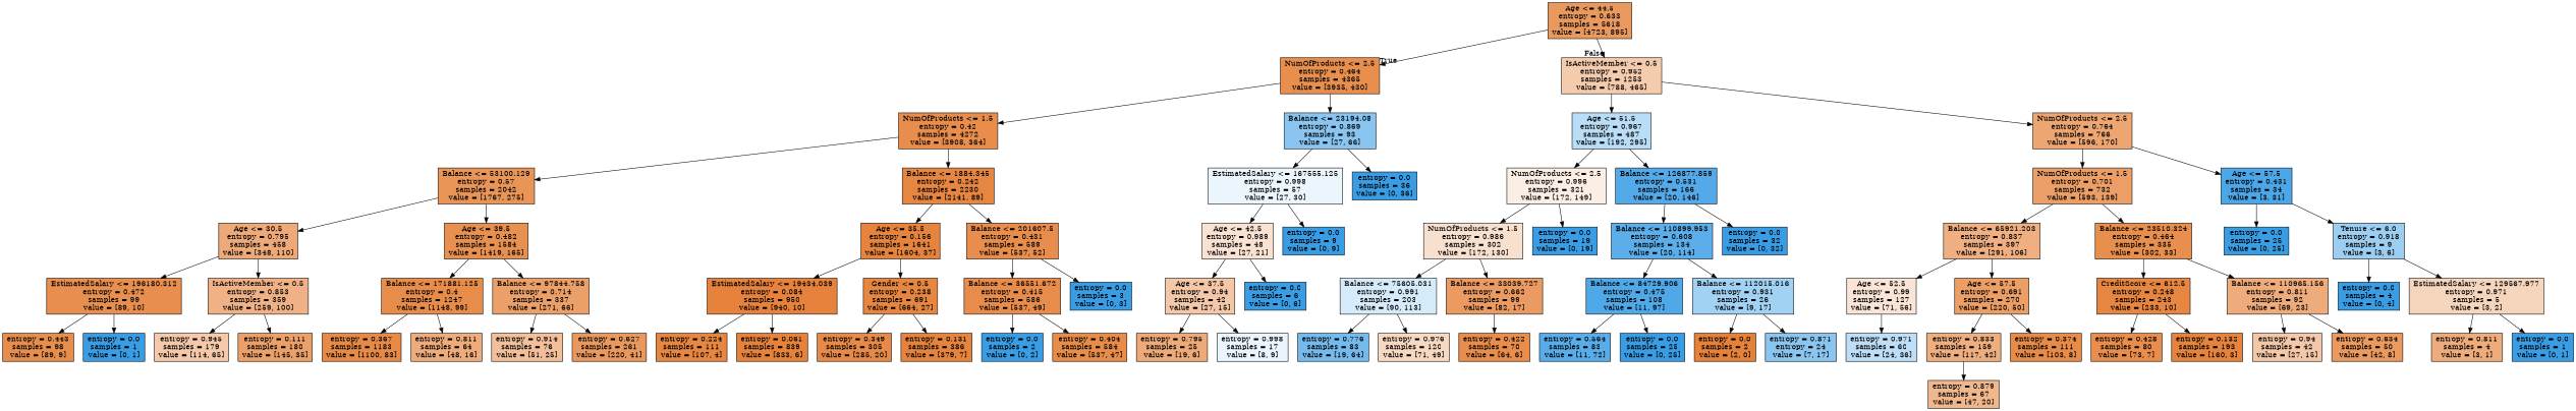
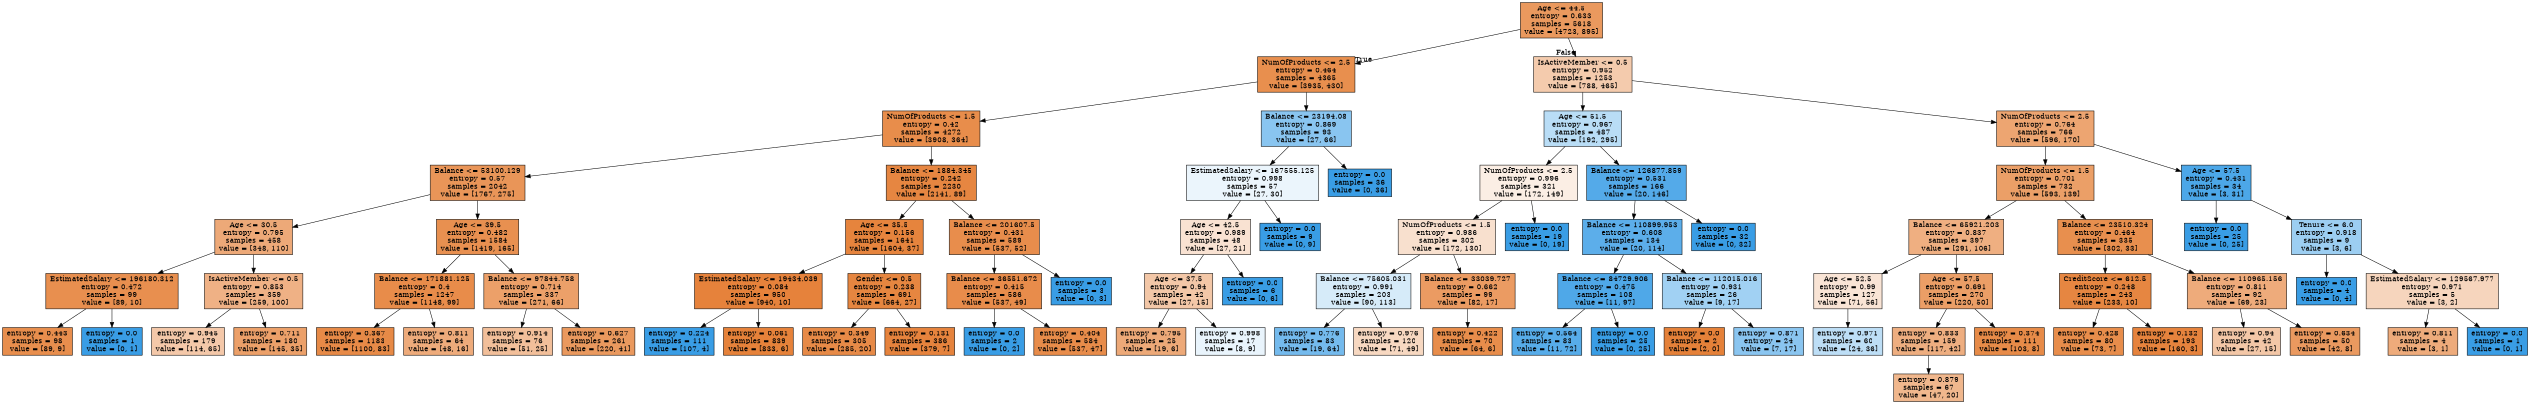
  digraph {
    node [color=black fillcolor="#399de5ff" shape=box style=filled]
    n1 [fillcolor="#e58139cf" label="Age <= 44.5\nentropy = 0.633\nsamples = 5618\nvalue = [4723, 895]"]
    n2 [fillcolor="#e58139e3" label="NumOfProducts <= 2.5\nentropy = 0.464\nsamples = 4365\nvalue = [3935, 430]"]
    n3 [fillcolor="#e5813969" label="IsActiveMember <= 0.5\nentropy = 0.952\nsamples = 1253\nvalue = [788, 465]"]
    n4 [fillcolor="#e58139e7" label="NumOfProducts <= 1.5\nentropy = 0.42\nsamples = 4272\nvalue = [3908, 364]"]
    n5 [fillcolor="#399de597" label="Balance <= 23194.08\nentropy = 0.869\nsamples = 93\nvalue = [27, 66]"]
    n6 [fillcolor="#399de559" label="Age <= 51.5\nentropy = 0.967\nsamples = 487\nvalue = [192, 295]"]
    n7 [fillcolor="#e58139b6" label="NumOfProducts <= 2.5\nentropy = 0.764\nsamples = 766\nvalue = [596, 170]"]
    n8 [fillcolor="#e58139d7" label="Balance <= 53100.129\nentropy = 0.57\nsamples = 2042\nvalue = [1767, 275]"]
    n9 [fillcolor="#e58139f4" label="Balance <= 1884.345\nentropy = 0.242\nsamples = 2230\nvalue = [2141, 89]"]
    n10 [fillcolor="#399de519" label="EstimatedSalary <= 167555.125\nentropy = 0.998\nsamples = 57\nvalue = [27, 30]"]
    n11 [label="entropy = 0.0\nsamples = 36\nvalue = [0, 36]"]
    n12 [fillcolor="#e58139ae" label="Age <= 30.5\nentropy = 0.795\nsamples = 458\nvalue = [348, 110]"]
    n13 [fillcolor="#e58139e1" label="Age <= 39.5\nentropy = 0.482\nsamples = 1584\nvalue = [1419, 165]"]
    n14 [fillcolor="#e58139f9" label="Age <= 35.5\nentropy = 0.156\nsamples = 1641\nvalue = [1604, 37]"]
    n15 [fillcolor="#e58139e6" label="Balance <= 201607.5\nentropy = 0.431\nsamples = 589\nvalue = [537, 52]"]
    n16 [fillcolor="#e58139e2" label="EstimatedSalary <= 196180.312\nentropy = 0.472\nsamples = 99\nvalue = [89, 10]"]
    n17 [fillcolor="#e581399d" label="IsActiveMember <= 0.5\nentropy = 0.853\nsamples = 359\nvalue = [259, 100]"]
    n18 [fillcolor="#e58139e9" label="Balance <= 171881.125\nentropy = 0.4\nsamples = 1247\nvalue = [1148, 99]"]
    n19 [fillcolor="#e58139c1" label="Balance <= 97844.758\nentropy = 0.714\nsamples = 337\nvalue = [271, 66]"]
    n20 [fillcolor="#e58139e5" label="entropy = 0.443\nsamples = 98\nvalue = [89, 9]"]
    n21 [label="entropy = 0.0\nsamples = 1\nvalue = [0, 1]"]
    n22 [fillcolor="#e581396e" label="entropy = 0.945\nsamples = 179\nvalue = [114, 65]"]
-   n23 [fillcolor="#e58139c1" label="entropy = 0.111\nsamples = 180\nvalue = [145, 35]"]
+   n23 [fillcolor="#e58139c1" label="entropy = 0.711\nsamples = 180\nvalue = [145, 35]"]
    n24 [fillcolor="#e58139ec" label="entropy = 0.367\nsamples = 1183\nvalue = [1100, 83]"]
    n25 [fillcolor="#e58139aa" label="entropy = 0.811\nsamples = 64\nvalue = [48, 16]"]
    n26 [fillcolor="#e5813982" label="entropy = 0.914\nsamples = 76\nvalue = [51, 25]"]
    n27 [fillcolor="#e58139cf" label="entropy = 0.627\nsamples = 261\nvalue = [220, 41]"]
    n28 [fillcolor="#e58139fc" label="EstimatedSalary <= 19434.039\nentropy = 0.084\nsamples = 950\nvalue = [940, 10]"]
    n29 [fillcolor="#e58139f5" label="Gender <= 0.5\nentropy = 0.238\nsamples = 691\nvalue = [664, 27]"]
    n30 [fillcolor="#e58139e8" label="Balance <= 36551.672\nentropy = 0.415\nsamples = 586\nvalue = [537, 49]"]
    n31 [label="entropy = 0.0\nsamples = 3\nvalue = [0, 3]"]
-   n32 [fillcolor="#e58139f5" label="entropy = 0.224\nsamples = 111\nvalue = [107, 4]"]
+   n32 [label="entropy = 0.224\nsamples = 111\nvalue = [107, 4]"]
    n33 [fillcolor="#e58139fd" label="entropy = 0.061\nsamples = 839\nvalue = [833, 6]"]
    n34 [fillcolor="#e58139ed" label="entropy = 0.349\nsamples = 305\nvalue = [285, 20]"]
    n35 [fillcolor="#e58139fa" label="entropy = 0.131\nsamples = 386\nvalue = [379, 7]"]
    n36 [label="entropy = 0.0\nsamples = 2\nvalue = [0, 2]"]
    n37 [fillcolor="#e58139e9" label="entropy = 0.404\nsamples = 584\nvalue = [537, 47]"]
    n38 [fillcolor="#e5813939" label="Age <= 42.5\nentropy = 0.989\nsamples = 48\nvalue = [27, 21]"]
    n39 [label="entropy = 0.0\nsamples = 9\nvalue = [0, 9]"]
    n40 [fillcolor="#e5813971" label="Age <= 37.5\nentropy = 0.94\nsamples = 42\nvalue = [27, 15]"]
    n41 [label="entropy = 0.0\nsamples = 6\nvalue = [0, 6]"]
    n42 [fillcolor="#e58139ae" label="entropy = 0.795\nsamples = 25\nvalue = [19, 6]"]
    n43 [fillcolor="#399de51c" label="entropy = 0.998\nsamples = 17\nvalue = [8, 9]"]
    n44 [fillcolor="#e5813922" label="NumOfProducts <= 2.5\nentropy = 0.996\nsamples = 321\nvalue = [172, 149]"]
    n45 [fillcolor="#399de5dc" label="Balance <= 126877.859\nentropy = 0.531\nsamples = 166\nvalue = [20, 146]"]
    n46 [fillcolor="#e58139c3" label="NumOfProducts <= 1.5\nentropy = 0.701\nsamples = 732\nvalue = [593, 139]"]
    n47 [fillcolor="#399de5e6" label="Age <= 57.5\nentropy = 0.431\nsamples = 34\nvalue = [3, 31]"]
    n48 [fillcolor="#e581393e" label="NumOfProducts <= 1.5\nentropy = 0.986\nsamples = 302\nvalue = [172, 130]"]
    n49 [label="entropy = 0.0\nsamples = 19\nvalue = [0, 19]"]
    n50 [fillcolor="#399de5d2" label="Balance <= 110899.953\nentropy = 0.608\nsamples = 134\nvalue = [20, 114]"]
    n51 [label="entropy = 0.0\nsamples = 32\nvalue = [0, 32]"]
    n52 [fillcolor="#399de534" label="Balance <= 75605.031\nentropy = 0.991\nsamples = 203\nvalue = [90, 113]"]
    n53 [fillcolor="#e58139ca" label="Balance <= 33039.727\nentropy = 0.662\nsamples = 99\nvalue = [82, 17]"]
    n54 [fillcolor="#399de5b3" label="entropy = 0.776\nsamples = 83\nvalue = [19, 64]"]
    n55 [fillcolor="#e581394f" label="entropy = 0.976\nsamples = 120\nvalue = [71, 49]"]
    n56 [fillcolor="#e58139e7" label="entropy = 0.422\nsamples = 70\nvalue = [64, 6]"]
    n57 [fillcolor="#399de5e2" label="Balance <= 84729.906\nentropy = 0.475\nsamples = 108\nvalue = [11, 97]"]
    n58 [fillcolor="#399de578" label="Balance <= 112015.016\nentropy = 0.931\nsamples = 26\nvalue = [9, 17]"]
    n59 [fillcolor="#399de5d8" label="entropy = 0.564\nsamples = 83\nvalue = [11, 72]"]
    n60 [label="entropy = 0.0\nsamples = 25\nvalue = [0, 25]"]
    n61 [fillcolor="#e58139ff" label="entropy = 0.0\nsamples = 2\nvalue = [2, 0]"]
    n62 [fillcolor="#399de596" label="entropy = 0.871\nentropy = 24\nvalue = [7, 17]"]
    n63 [fillcolor="#e58139a2" label="Balance <= 65921.203\nentropy = 0.837\nsamples = 397\nvalue = [291, 106]"]
    n64 [fillcolor="#e58139e3" label="Balance <= 23510.324\nentropy = 0.464\nsamples = 335\nvalue = [302, 33]"]
    n65 [label="entropy = 0.0\nsamples = 25\nvalue = [0, 25]"]
    n66 [fillcolor="#399de57f" label="Tenure <= 6.0\nentropy = 0.918\nsamples = 9\nvalue = [3, 6]"]
    n67 [fillcolor="#e5813936" label="Age <= 52.5\nentropy = 0.99\nsamples = 127\nvalue = [71, 56]"]
    n68 [fillcolor="#e58139c5" label="Age <= 57.5\nentropy = 0.691\nsamples = 270\nvalue = [220, 50]"]
    n69 [fillcolor="#e58139f4" label="CreditScore <= 612.5\nentropy = 0.248\nsamples = 243\nvalue = [233, 10]"]
    n70 [fillcolor="#e58139aa" label="Balance <= 110965.156\nentropy = 0.811\nsamples = 92\nvalue = [69, 23]"]
    n71 [fillcolor="#399de555" label="entropy = 0.971\nsamples = 60\nvalue = [24, 36]"]
    n72 [fillcolor="#e58139a3" label="entropy = 0.833\nsamples = 159\nvalue = [117, 42]"]
    n73 [fillcolor="#e58139eb" label="entropy = 0.374\nsamples = 111\nvalue = [103, 8]"]
    n74 [fillcolor="#e5813992" label="entropy = 0.879\nsamples = 67\nvalue = [47, 20]"]
    n75 [fillcolor="#e58139e7" label="entropy = 0.428\nsamples = 80\nvalue = [73, 7]"]
    n76 [fillcolor="#e58139fa" label="entropy = 0.132\nsamples = 193\nvalue = [160, 3]"]
    n77 [fillcolor="#e5813971" label="entropy = 0.94\nsamples = 42\nvalue = [27, 15]"]
    n78 [fillcolor="#e58139ce" label="entropy = 0.634\nsamples = 50\nvalue = [42, 8]"]
    n79 [label="entropy = 0.0\nsamples = 4\nvalue = [0, 4]"]
    n80 [fillcolor="#e5813955" label="EstimatedSalary <= 129567.977\nentropy = 0.971\nsamples = 5\nvalue = [3, 2]"]
    n81 [fillcolor="#e58139aa" label="entropy = 0.811\nsamples = 4\nvalue = [3, 1]"]
    n82 [label="entropy = 0.0\nsamples = 1\nvalue = [0, 1]"]
    n1 -> n2 [headlabel=True labelangle=45 labeldistance=2.5]
    n1 -> n3 [headlabel=False labelangle=-45 labeldistance=2.5]
    n2 -> n4
    n2 -> n5
    n3 -> n6
    n3 -> n7
    n4 -> n8
    n4 -> n9
    n5 -> n10
    n5 -> n11
    n6 -> n44
    n6 -> n45
    n7 -> n46
    n7 -> n47
    n8 -> n12
    n8 -> n13
    n9 -> n14
    n9 -> n15
    n10 -> n38
    n10 -> n39
    n12 -> n16
    n12 -> n17
    n13 -> n18
    n13 -> n19
    n14 -> n28
    n14 -> n29
    n15 -> n30
    n15 -> n31
    n16 -> n20
    n16 -> n21
    n17 -> n22
    n17 -> n23
    n18 -> n24
    n18 -> n25
    n19 -> n26
    n19 -> n27
    n28 -> n32
    n28 -> n33
    n29 -> n34
    n29 -> n35
    n30 -> n36
    n30 -> n37
    n38 -> n40
    n38 -> n41
    n40 -> n42
    n40 -> n43
    n44 -> n48
    n44 -> n49
    n45 -> n50
    n45 -> n51
    n46 -> n63
    n46 -> n64
    n47 -> n65
    n47 -> n66
    n48 -> n52
    n48 -> n53
    n50 -> n57
    n50 -> n58
    n52 -> n54
    n52 -> n55
    n53 -> n56
    n57 -> n59
    n57 -> n60
    n58 -> n61
    n58 -> n62
    n63 -> n67
    n63 -> n68
    n64 -> n69
    n64 -> n70
    n66 -> n79
    n66 -> n80
    n67 -> n71
    n68 -> n72
    n68 -> n73
    n69 -> n75
    n69 -> n76
    n70 -> n77
    n70 -> n78
    n72 -> n74
    n80 -> n81
    n80 -> n82
  }
